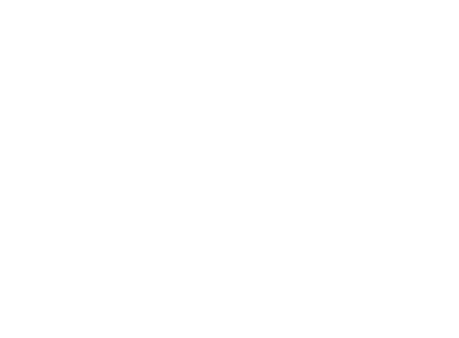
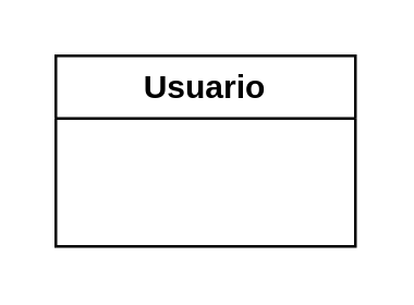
  <mxCell id="0" />
  <mxCell id="1" parent="0" />
+ <mxCell id="2" value="Usuario" style="swimlane;whiteSpace=wrap;html=1;" vertex="1" parent="1"><mxGeometry x="20" y="20" width="110" height="70" as="geometry"><mxRectangle x="80" y="230" width="140" height="30" as="alternateBounds" /></mxGeometry></mxCell>
